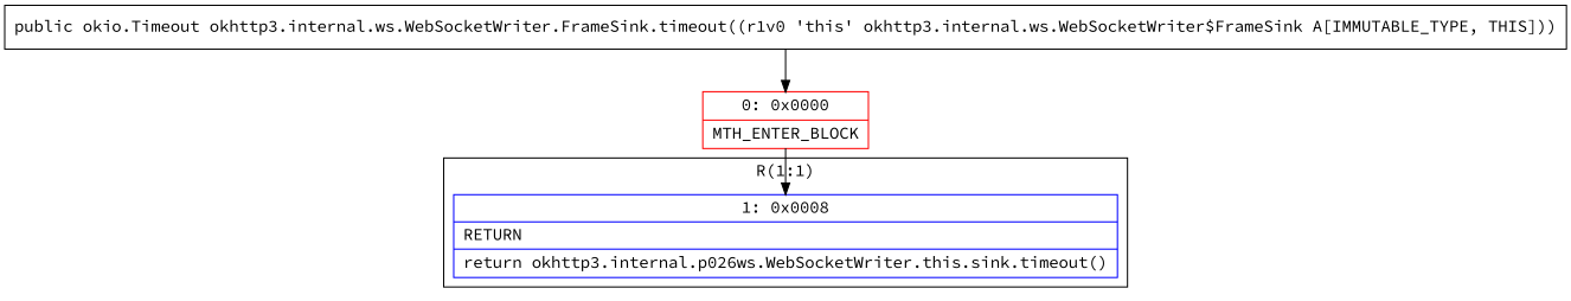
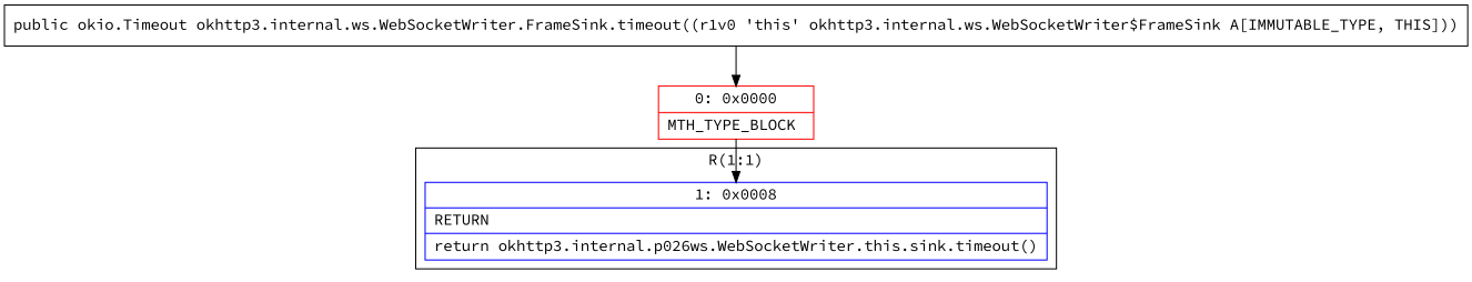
  digraph {
    fontname="Source Code Pro"
    node [shape=record fontname="Source Code Pro"]
    edge [fontname="Source Code Pro"]
    n1 [color=blue label="{1\:\ 0x0008|RETURN\l|return okhttp3.internal.p026ws.WebSocketWriter.this.sink.timeout()\l}"]
-   n2 [color=red label="{0\:\ 0x0000|MTH_ENTER_BLOCK\l}"]
+   n2 [color=red label="{0\:\ 0x0000|MTH_TYPE_BLOCK\l}"]
    n3 [label="{public okio.Timeout okhttp3.internal.ws.WebSocketWriter.FrameSink.timeout((r1v0 'this' okhttp3.internal.ws.WebSocketWriter$FrameSink A[IMMUTABLE_TYPE, THIS])) }"]
    subgraph cluster_1 {
      label="R(1:1)"
      n1
    }
    n2 -> n1
    n3 -> n2
  }
